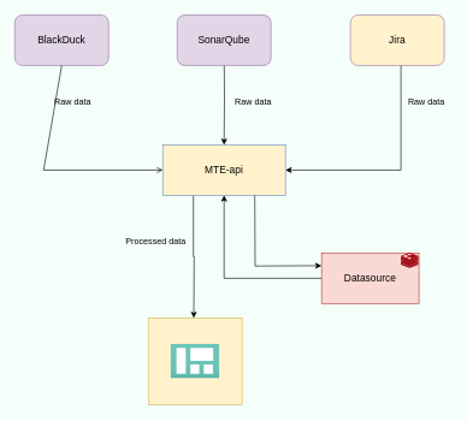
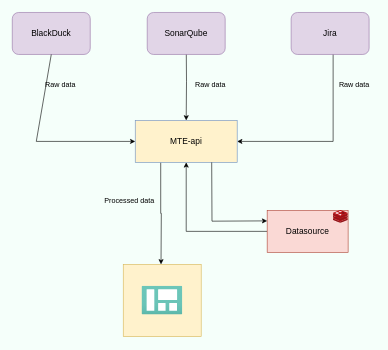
  <mxCell id="0" />
  <mxCell id="1" parent="0" />
  <mxCell id="2" value="&lt;font style=&quot;font-size: 14px&quot;&gt;BlackDuck&lt;/font&gt;" style="rounded=1;whiteSpace=wrap;html=1;fillColor=#e1d5e7;strokeColor=#9673a6;" parent="1" vertex="1"><mxGeometry x="20" y="20" width="130" height="70" as="geometry" /></mxCell>
  <mxCell id="3" style="edgeStyle=orthogonalEdgeStyle;rounded=0;orthogonalLoop=1;jettySize=auto;html=1;entryX=0.5;entryY=0;entryDx=0;entryDy=0;" parent="1" target="6" edge="1"><mxGeometry relative="1" as="geometry"><mxPoint x="310" y="70" as="sourcePoint" /></mxGeometry></mxCell>
  <mxCell id="4" style="edgeStyle=orthogonalEdgeStyle;rounded=0;orthogonalLoop=1;jettySize=auto;html=1;entryX=1;entryY=0.5;entryDx=0;entryDy=0;" parent="1" target="6" edge="1"><mxGeometry relative="1" as="geometry"><Array as="points"><mxPoint x="555" y="235" /></Array><mxPoint x="555" y="70" as="sourcePoint" /></mxGeometry></mxCell>
  <mxCell id="5" style="edgeStyle=orthogonalEdgeStyle;rounded=0;orthogonalLoop=1;jettySize=auto;html=1;exitX=0.25;exitY=1;exitDx=0;exitDy=0;" parent="1" source="6" edge="1"><mxGeometry relative="1" as="geometry"><mxPoint x="268" y="440" as="targetPoint" /></mxGeometry></mxCell>
  <mxCell id="6" value="&lt;span style=&quot;font-size: 14px&quot;&gt;MTE-api&lt;/span&gt;" style="rounded=0;whiteSpace=wrap;html=1;fillColor=#fff2cc;strokeColor=#6c8ebf;" parent="1" vertex="1"><mxGeometry x="225" y="200" width="170" height="70" as="geometry" /></mxCell>
  <mxCell id="7" value="" style="shape=image;html=1;verticalAlign=top;verticalLabelPosition=bottom;labelBackgroundColor=#ffffff;imageAspect=0;aspect=fixed;image=https://cdn1.iconfinder.com/data/icons/unicons-line-vol-3/24/docker-128.png" parent="1" vertex="1"><mxGeometry x="365" y="200" width="30" height="30" as="geometry" /></mxCell>
  <mxCell id="8" value="" style="rounded=0;whiteSpace=wrap;html=1;fillColor=#fff2cc;strokeColor=#d6b656;" parent="1" vertex="1"><mxGeometry x="205" y="440" width="130" height="120.5" as="geometry" /></mxCell>
- <mxCell id="9" value="" style="endArrow=open;html=1;rounded=0;exitX=0.5;exitY=1;exitDx=0;exitDy=0;entryX=0;entryY=0.5;entryDx=0;entryDy=0;" parent="1" source="2" target="6" edge="1"><mxGeometry width="50" height="50" relative="1" as="geometry"><mxPoint x="285" y="270" as="sourcePoint" /><mxPoint x="335" y="220" as="targetPoint" /><Array as="points"><mxPoint x="60" y="235" /></Array></mxGeometry></mxCell>
+ <mxCell id="9" value="" style="endArrow=classic;html=1;rounded=0;exitX=0.5;exitY=1;exitDx=0;exitDy=0;entryX=0;entryY=0.5;entryDx=0;entryDy=0;" parent="1" source="2" target="6" edge="1"><mxGeometry width="50" height="50" relative="1" as="geometry"><mxPoint x="285" y="270" as="sourcePoint" /><mxPoint x="335" y="220" as="targetPoint" /><Array as="points"><mxPoint x="60" y="235" /></Array></mxGeometry></mxCell>
  <mxCell id="10" value="Raw data" style="text;html=1;align=center;verticalAlign=middle;resizable=0;points=[];autosize=1;strokeColor=none;fillColor=none;" parent="1" vertex="1"><mxGeometry x="555" y="130" width="70" height="20" as="geometry" /></mxCell>
  <mxCell id="11" value="Raw data" style="text;html=1;align=center;verticalAlign=middle;resizable=0;points=[];autosize=1;strokeColor=none;fillColor=none;" parent="1" vertex="1"><mxGeometry x="315" y="130" width="70" height="20" as="geometry" /></mxCell>
  <mxCell id="12" value="Raw data" style="text;html=1;align=center;verticalAlign=middle;resizable=0;points=[];autosize=1;strokeColor=none;fillColor=none;" parent="1" vertex="1"><mxGeometry x="65" y="130" width="70" height="20" as="geometry" /></mxCell>
  <mxCell id="13" style="edgeStyle=orthogonalEdgeStyle;rounded=0;orthogonalLoop=1;jettySize=auto;html=1;entryX=0.5;entryY=1;entryDx=0;entryDy=0;" parent="1" source="14" target="6" edge="1"><mxGeometry relative="1" as="geometry" /></mxCell>
  <mxCell id="14" value="&lt;font style=&quot;font-size: 14px&quot;&gt;Datasource&lt;/font&gt;" style="rounded=0;whiteSpace=wrap;html=1;fillColor=#fad9d5;strokeColor=#ae4132;" parent="1" vertex="1"><mxGeometry x="445" y="350" width="135" height="70" as="geometry" /></mxCell>
  <mxCell id="15" value="" style="sketch=0;aspect=fixed;html=1;points=[];align=center;image;fontSize=12;image=img/lib/mscae/Cache_Redis_Product.svg;" parent="1" vertex="1"><mxGeometry x="555" y="350" width="25" height="21" as="geometry" /></mxCell>
  <mxCell id="16" value="&lt;font style=&quot;font-size: 14px&quot;&gt;SonarQube&lt;/font&gt;" style="rounded=1;whiteSpace=wrap;html=1;fillColor=#e1d5e7;strokeColor=#9673a6;" parent="1" vertex="1"><mxGeometry x="245" y="20" width="130" height="70" as="geometry" /></mxCell>
- <mxCell id="17" value="&lt;font style=&quot;font-size: 14px&quot;&gt;Jira&lt;/font&gt;" style="rounded=1;whiteSpace=wrap;html=1;fillColor=#fff2cc;strokeColor=#9673a6;" parent="1" vertex="1"><mxGeometry x="485" y="20" width="130" height="70" as="geometry" /></mxCell>
+ <mxCell id="17" value="&lt;font style=&quot;font-size: 14px&quot;&gt;Jira&lt;/font&gt;" style="rounded=1;whiteSpace=wrap;html=1;fillColor=#e1d5e7;strokeColor=#9673a6;" parent="1" vertex="1"><mxGeometry x="485" y="20" width="130" height="70" as="geometry" /></mxCell>
  <mxCell id="18" value="" style="endArrow=classic;html=1;rounded=0;exitX=0.75;exitY=1;exitDx=0;exitDy=0;entryX=0;entryY=0.25;entryDx=0;entryDy=0;" parent="1" source="6" target="14" edge="1"><mxGeometry width="50" height="50" relative="1" as="geometry"><mxPoint x="355" y="300" as="sourcePoint" /><mxPoint x="355" y="300" as="targetPoint" /><Array as="points"><mxPoint x="353" y="368" /></Array></mxGeometry></mxCell>
  <mxCell id="19" value="Processed data" style="text;html=1;align=center;verticalAlign=middle;resizable=0;points=[];autosize=1;strokeColor=none;fillColor=none;" parent="1" vertex="1"><mxGeometry x="165" y="325" width="100" height="20" as="geometry" /></mxCell>
  <mxCell id="20" value="" style="aspect=fixed;html=1;points=[];align=center;image;fontSize=12;image=img/lib/azure2/general/Dashboard.svg;" parent="1" vertex="1"><mxGeometry x="236" y="476.25" width="68" height="48" as="geometry" /></mxCell>
  <mxCell id="21" value="" style="shape=image;html=1;verticalAlign=top;verticalLabelPosition=bottom;labelBackgroundColor=#ffffff;imageAspect=0;aspect=fixed;image=https://cdn2.iconfinder.com/data/icons/boxicons-logos/24/bxl-spring-boot-128.png" parent="1" vertex="1"><mxGeometry x="225" y="200" width="30" height="30" as="geometry" /></mxCell>
  <mxCell id="22" value="" style="shape=image;html=1;verticalAlign=top;verticalLabelPosition=bottom;labelBackgroundColor=#ffffff;imageAspect=0;aspect=fixed;image=https://cdn1.iconfinder.com/data/icons/ionicons-fill-vol-1/512/logo-angular-128.png" parent="1" vertex="1"><mxGeometry x="205" y="440" width="30" height="30" as="geometry" /></mxCell>
  <mxCell id="23" value="" style="shape=image;html=1;verticalAlign=top;verticalLabelPosition=bottom;labelBackgroundColor=#ffffff;imageAspect=0;aspect=fixed;image=https://cdn1.iconfinder.com/data/icons/unicons-line-vol-3/24/docker-128.png" parent="1" vertex="1"><mxGeometry x="445" y="350" width="30" height="30" as="geometry" /></mxCell>
  <mxCell id="24" value="" style="shape=image;html=1;verticalAlign=top;verticalLabelPosition=bottom;labelBackgroundColor=#ffffff;imageAspect=0;aspect=fixed;image=https://cdn1.iconfinder.com/data/icons/unicons-line-vol-3/24/docker-128.png" parent="1" vertex="1"><mxGeometry x="304" y="440" width="30" height="30" as="geometry" /></mxCell>
